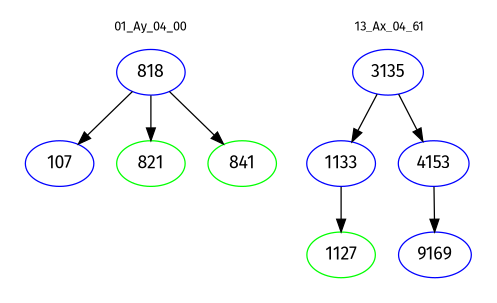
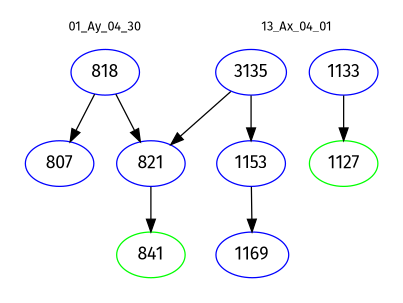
  digraph {
    fontname="Fira Sans"
    node [color=blue fontname="Fira Sans"]
    edge [color=black fontname="Fira Sans"]
    n1 [label=818]
-   n2 [label=107]
-   n3 [color=green label=821]
+   n2 [label=807]
+   n3 [label=821]
    n4 [color=green label=841]
    n5 [label=3135]
    n6 [label=1133]
-   n7 [label=4153]
+   n7 [label=1153]
    n8 [color=green label=1127]
-   n9 [label=9169]
+   n9 [label=1169]
    subgraph cluster_1 {
      color=white
      fontsize=10
-     label="01_Ay_04_00"
+     label="01_Ay_04_30"
      n1
      n2
      n3
      n4
    }
    subgraph cluster_2 {
      color=white
      fontsize=10
-     label="13_Ax_04_61"
+     label="13_Ax_04_01"
      n5
      n6
      n7
      n8
      n9
    }
    n1 -> n2
    n1 -> n3
-   n1 -> n4
-   n5 -> n6
+   n3 -> n4
+   n5 -> n3
    n5 -> n7
    n6 -> n8
    n7 -> n9
  }
